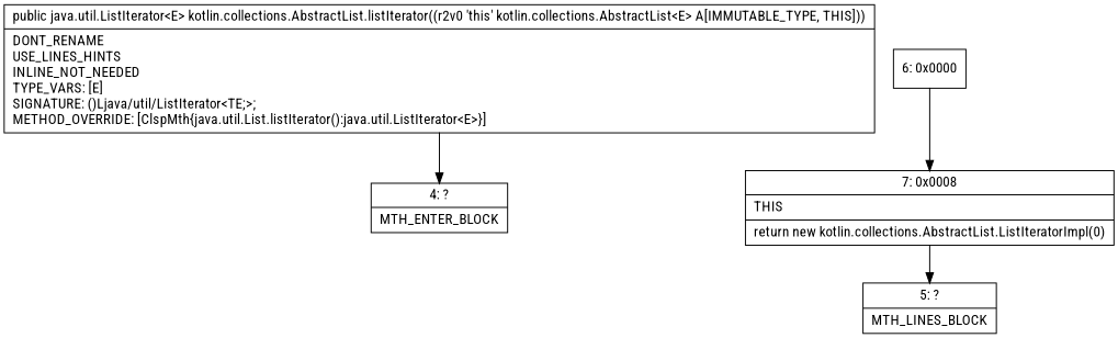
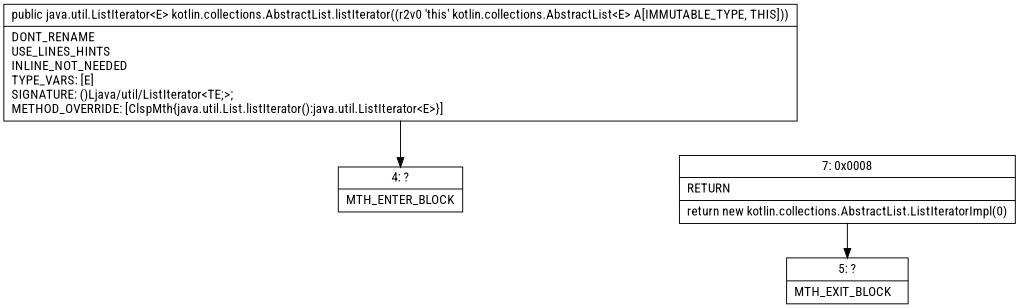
  digraph {
    fontname="Roboto Condensed"
    node [fontname="Roboto Condensed" shape=record]
    edge [fontname="Roboto Condensed"]
    n1 [label="{4\:\ ?|MTH_ENTER_BLOCK\l}"]
-   n2 [label="{6\:\ 0x0000}"]
-   n3 [label="{7\:\ 0x0008|THIS\l|return new kotlin.collections.AbstractList.ListIteratorImpl(0)\l}"]
-   n4 [label="{5\:\ ?|MTH_LINES_BLOCK\l}"]
+   n3 [label="{7\:\ 0x0008|RETURN\l|return new kotlin.collections.AbstractList.ListIteratorImpl(0)\l}"]
+   n4 [label="{5\:\ ?|MTH_EXIT_BLOCK\l}"]
    n5 [label="{public java.util.ListIterator\<E\> kotlin.collections.AbstractList.listIterator((r2v0 'this' kotlin.collections.AbstractList\<E\> A[IMMUTABLE_TYPE, THIS]))  | DONT_RENAME\lUSE_LINES_HINTS\lINLINE_NOT_NEEDED\lTYPE_VARS: [E]\lSIGNATURE: ()Ljava\/util\/ListIterator\<TE;\>;\lMETHOD_OVERRIDE: [ClspMth\{java.util.List.listIterator():java.util.ListIterator\<E\>\}]\l}"]
-   n2 -> n3
    n3 -> n4
    n5 -> n1
  }
